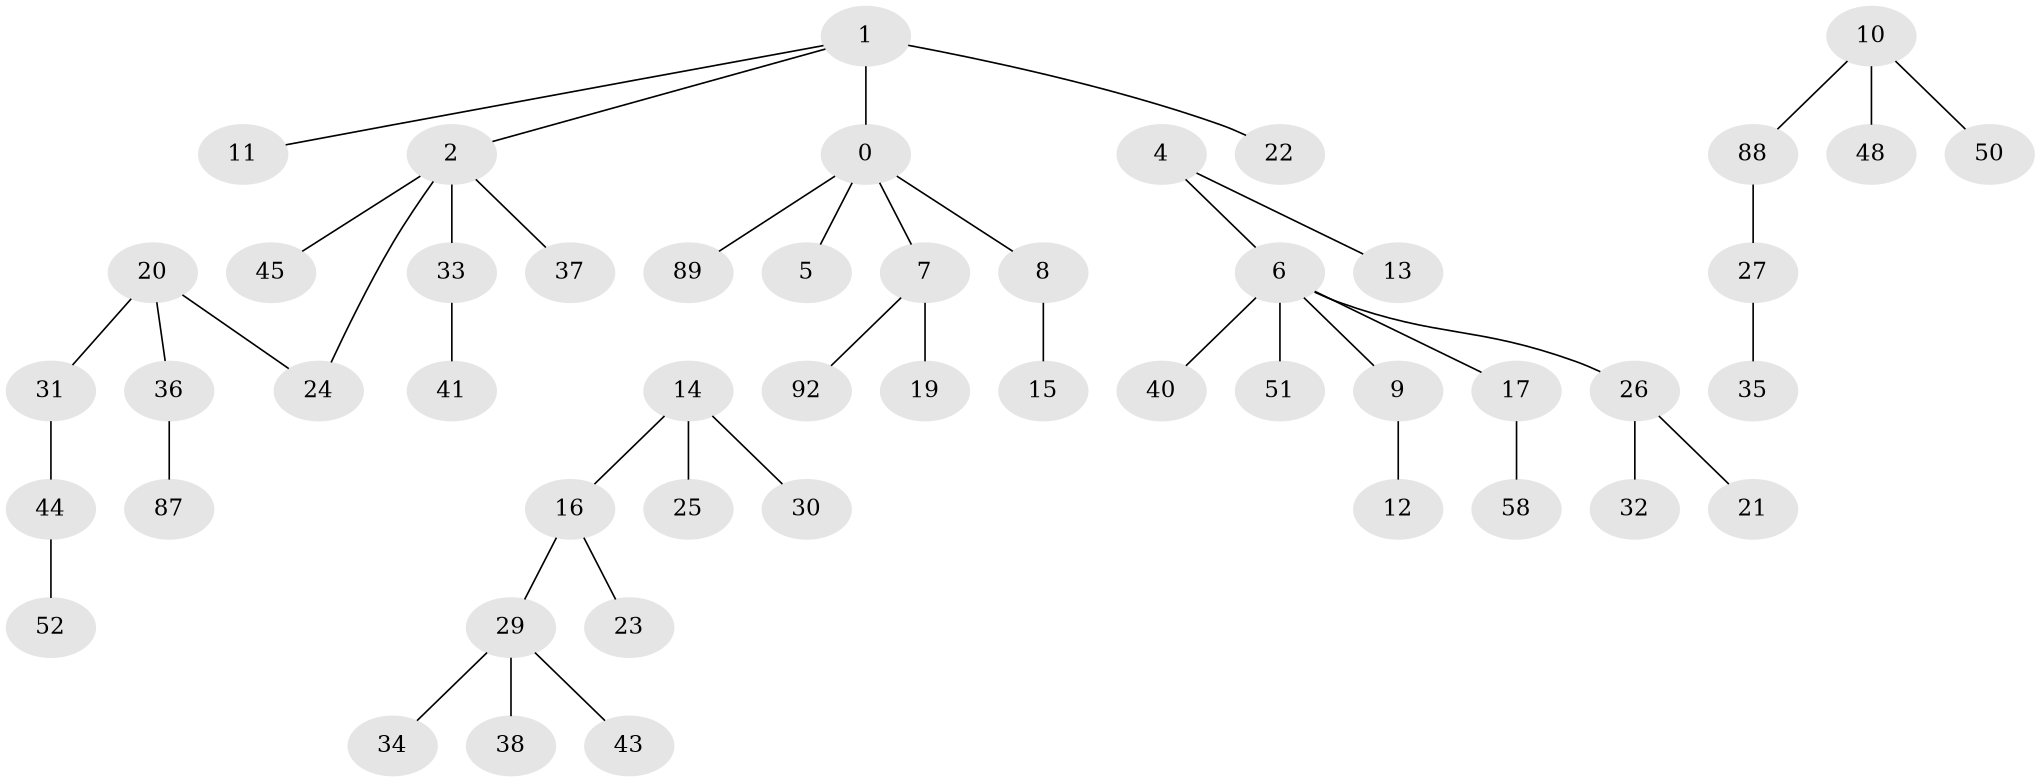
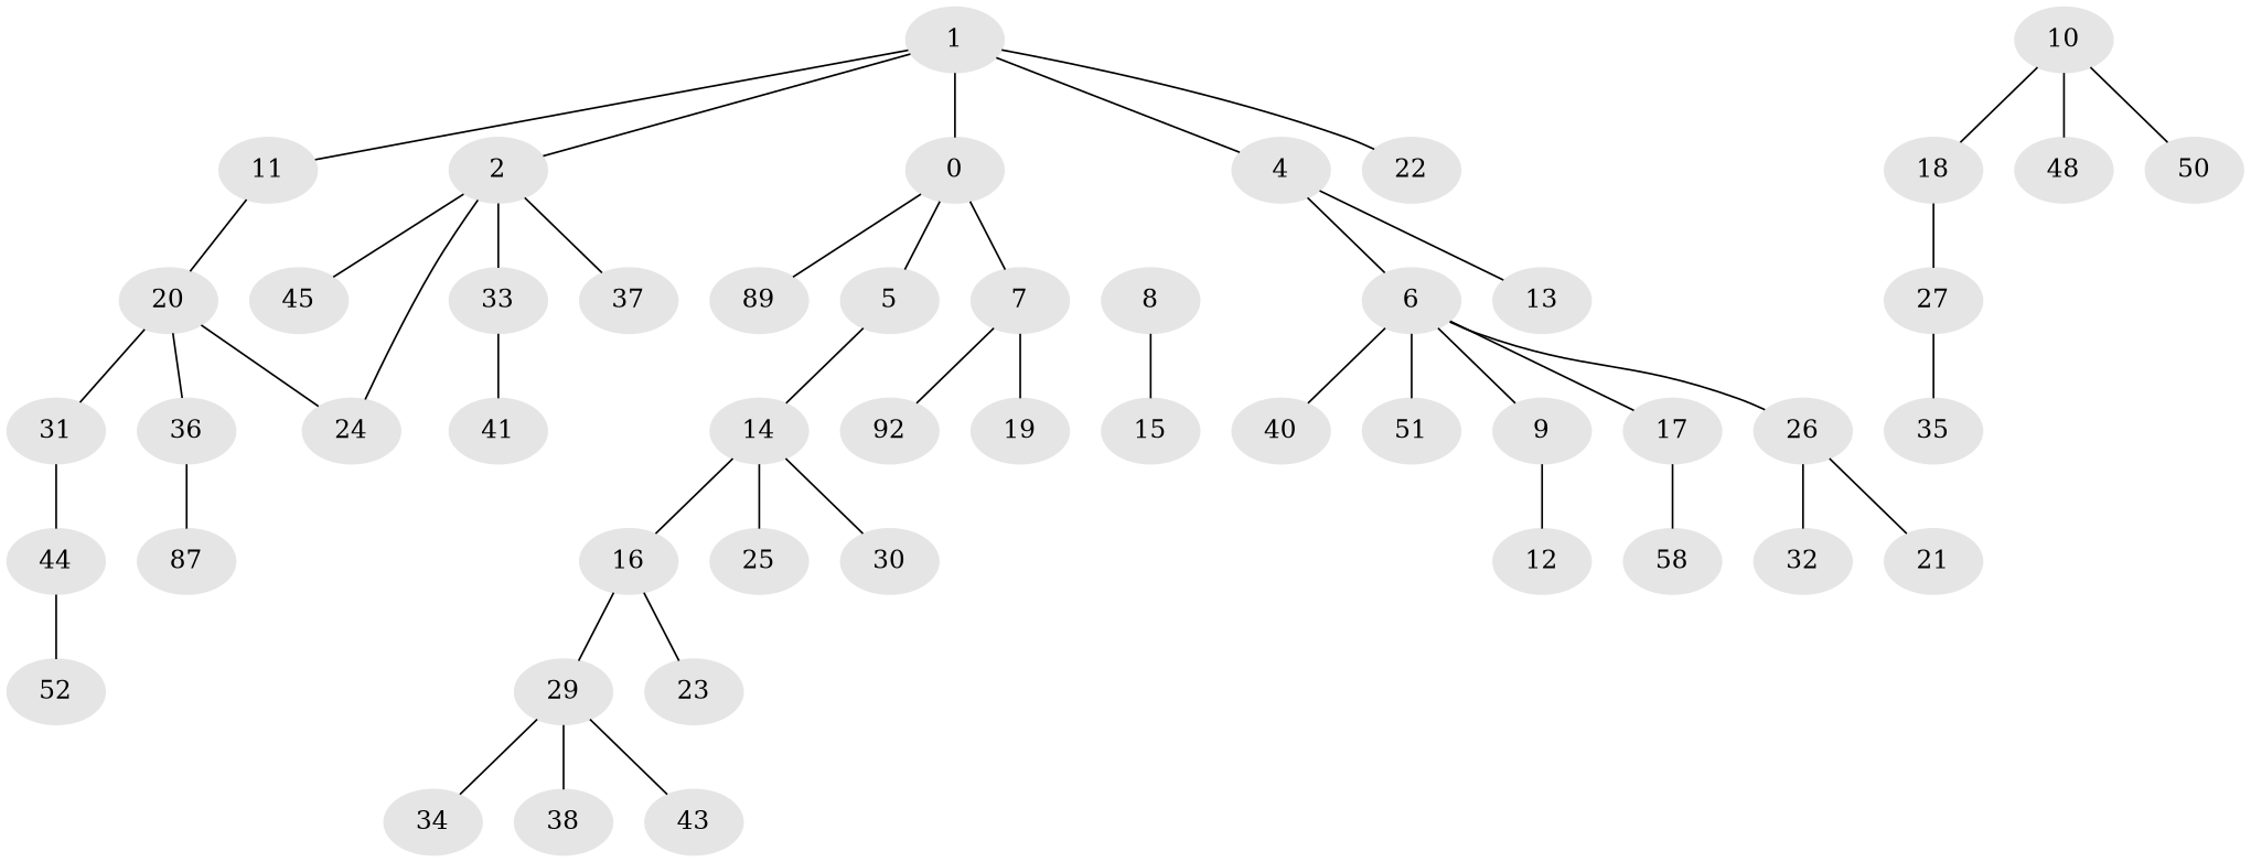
  graph {
    node [color=gray90 style=filled]
    1
    2
    n3 [label=0]
    4
    11
    22
    24
    33
    37
    45
    5
    7
    8
    n14 [label=89]
    13
    6
    20
    41
    14
    19
    n21 [label=92]
    15
    9
    17
    26
    40
    51
    16
    25
    30
    12
    n32 [label=58]
    21
    32
    10
-   18 [label=88]
+   18
    48
    50
    27
    31
    36
    23
    29
    34
    38
    43
    35
    44
    n49 [label=87]
    52
    1 -- 2
    1 -- n3
+   1 -- 4
    1 -- 11
    1 -- 22
    2 -- 24
    2 -- 33
    2 -- 37
    2 -- 45
    n3 -- 5
    n3 -- 7
-   n3 -- 8
    n3 -- n14
    4 -- 13
    4 -- 6
+   11 -- 20
    33 -- 41
+   5 -- 14
    7 -- 19
    7 -- n21
    8 -- 15
    6 -- 9
    6 -- 17
    6 -- 26
    6 -- 40
    6 -- 51
    20 -- 24
    20 -- 31
    20 -- 36
    14 -- 16
    14 -- 25
    14 -- 30
    9 -- 12
    17 -- n32
    26 -- 21
    26 -- 32
    16 -- 23
    16 -- 29
    10 -- 18
    10 -- 48
    10 -- 50
    18 -- 27
    27 -- 35
    31 -- 44
    36 -- n49
    29 -- 34
    29 -- 38
    29 -- 43
    44 -- 52
  }
